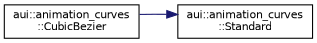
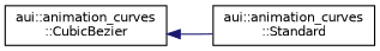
  digraph {
    rankdir=LR
    node [color=black fillcolor=white fontname=Helvetica fontsize=10 shape=record style=filled]
    n1 [height=0.2 label="aui::animation_curves\l::CubicBezier" width=0.4]
    n2 [height=0.2 label="aui::animation_curves\l::Standard" width=0.4]
-   n2 -> n1 [color=midnightblue dir=back fontname=Helvetica fontsize=10 labelfontname=Helvetica labelfontsize=10 style=solid]
+   n1 -> n2 [color=midnightblue dir=back fontname=Helvetica fontsize=10 labelfontname=Helvetica labelfontsize=10 style=solid]
  }
